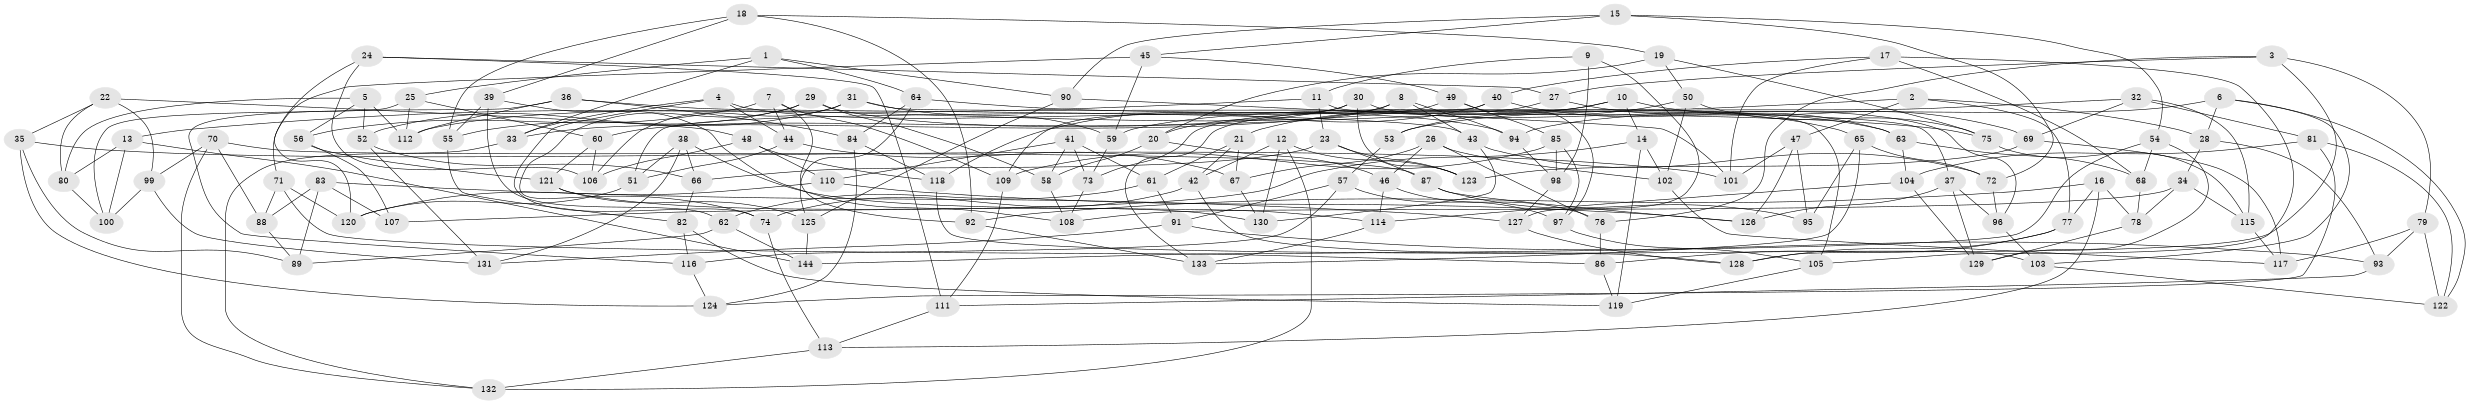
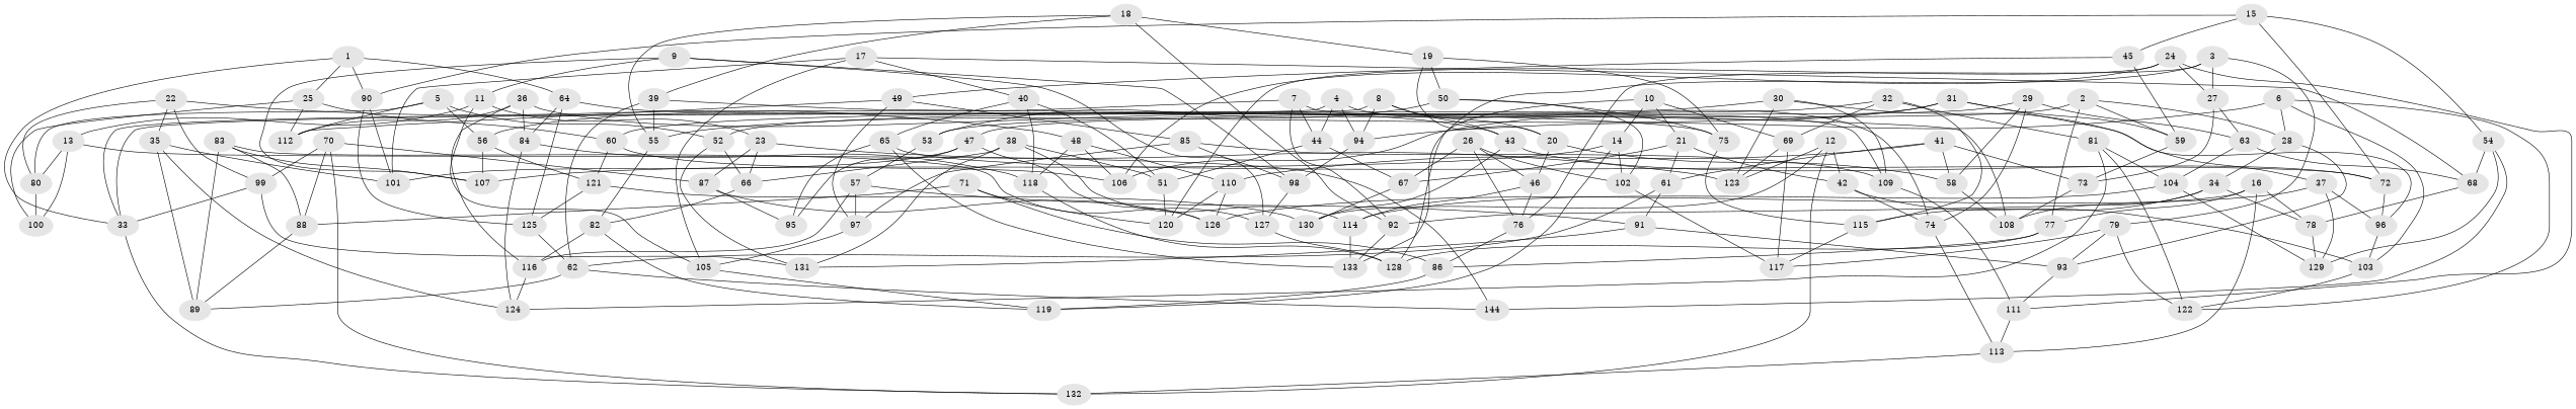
  graph {
    node [color=gray90 style=filled]
    1
    25
    33
    64
    90
    112
    100
    60
    132
    75
    84
    125
    101
    2
    28
    47
    59
    77
    34
    93
    126
    95
    73
    128
    86
    3
    27
    76
    79
    63
    122
    117
    4
    44
    74
    94
    67
    51
    113
    98
    5
    52
    56
    80
    66
    131
    107
    121
    6
    103
    7
    92
    109
    133
    111
    8
    20
    43
    46
    58
    130
    72
    9
    11
    127
    13
    23
    105
    10
    14
    21
    69
    102
    119
    42
    61
    123
    n78 [label=144]
    87
    12
    15
    45
    54
    49
    71
    68
    129
    96
    16
    78
    17
    40
    65
    118
    18
    19
    39
    55
    50
    108
    62
    82
    53
    115
    114
    91
    22
    35
    48
    99
    89
    124
    106
    110
    24
    120
    26
    104
    29
    30
    31
    37
    32
    81
    57
    36
    116
    38
    41
    85
    97
    88
    70
    83
    1 -- 25
    1 -- 33
    1 -- 64
    1 -- 90
    25 -- 112
    25 -- 100
    25 -- 60
    33 -- 132
    64 -- 75
    64 -- 84
    64 -- 125
    90 -- 125
    90 -- 101
    60 -- 121
    60 -- 106
    75 -- 115
    84 -- 118
    84 -- 124
-   125 -- n78
+   125 -- 62
    2 -- 28
    2 -- 47
    2 -- 59
    2 -- 77
    28 -- 34
    28 -- 93
    47 -- 101
    47 -- 126
    47 -- 95
    59 -- 73
    77 -- 128
    77 -- 86
    34 -- 78
    34 -- 108
    34 -- 115
    93 -- 111
    73 -- 108
    86 -- 119
    3 -- 128
    3 -- 27
    3 -- 76
    3 -- 79
    27 -- 73
    27 -- 63
    76 -- 86
    79 -- 93
    79 -- 122
    79 -- 117
    63 -- 68
    63 -- 104
    4 -- 33
    4 -- 44
    4 -- 74
    4 -- 94
    44 -- 67
    44 -- 51
    74 -- 113
    94 -- 98
    67 -- 130
    51 -- 120
    113 -- 132
    98 -- 127
    5 -- 112
    5 -- 52
    5 -- 56
    5 -- 80
    52 -- 66
    52 -- 131
    56 -- 107
    56 -- 121
    80 -- 100
    66 -- 82
    121 -- 125
    121 -- 130
    6 -- 28
    6 -- 122
    6 -- 94
    6 -- 103
    103 -- 122
    7 -- 44
    7 -- 56
    7 -- 92
    7 -- 109
    92 -- 133
    109 -- 111
    111 -- 113
    8 -- 33
    8 -- 94
    8 -- 20
    8 -- 43
    20 -- 46
    20 -- 58
    43 -- 130
    43 -- 72
    46 -- 76
    46 -- 114
    58 -- 108
    72 -- 96
    9 -- 98
+   9 -- 107
    9 -- 11
    9 -- 127
    11 -- 13
    11 -- 23
    11 -- 105
    127 -- 128
    13 -- 100
    13 -- 80
    13 -- n78
    23 -- 66
    23 -- 123
    23 -- 87
    105 -- 119
    10 -- 133
    10 -- 14
    10 -- 21
    10 -- 69
    14 -- 107
    14 -- 102
    14 -- 119
    21 -- 67
    21 -- 42
    21 -- 61
    69 -- 117
    69 -- 123
    102 -- 117
    42 -- 74
    42 -- 103
    61 -- 62
    61 -- 91
    87 -- 126
    87 -- 95
    12 -- 132
    12 -- 130
    12 -- 42
    12 -- 123
    15 -- 90
    15 -- 72
    15 -- 45
    15 -- 54
    45 -- 59
    45 -- 49
-   45 -- 71
    54 -- n78
    54 -- 68
    54 -- 129
    49 -- 112
    49 -- 85
    49 -- 97
    71 -- 86
    71 -- 120
    71 -- 88
    68 -- 78
    96 -- 103
    16 -- 77
    16 -- 113
    16 -- 92
    16 -- 78
    78 -- 129
    17 -- 101
    17 -- 105
    17 -- 68
    17 -- 40
    40 -- 51
    40 -- 65
    40 -- 118
    65 -- 95
    65 -- 133
    65 -- 72
    118 -- 128
    18 -- 92
    18 -- 19
    18 -- 39
    18 -- 55
    19 -- 75
    19 -- 20
    19 -- 50
    39 -- 55
    39 -- 108
    39 -- 62
    55 -- 82
    50 -- 75
    50 -- 102
    50 -- 53
    62 -- n78
    62 -- 89
    82 -- 119
    82 -- 116
    53 -- 57
    115 -- 117
    114 -- 133
    91 -- 93
    91 -- 131
    22 -- 80
    22 -- 35
    22 -- 48
    22 -- 99
    35 -- 101
    35 -- 89
    35 -- 124
    48 -- 118
    48 -- 106
    48 -- 110
-   99 -- 100
+   99 -- 33
    99 -- 131
    110 -- 126
    110 -- 120
    24 -- 27
    24 -- 111
    24 -- 106
    24 -- 120
    26 -- 76
    26 -- 67
    26 -- 46
    26 -- 102
    104 -- 129
    104 -- 114
    29 -- 63
    29 -- 74
    29 -- 52
    29 -- 58
    30 -- 60
    30 -- 109
    30 -- 123
    30 -- 96
    31 -- 59
    31 -- 55
    31 -- 106
    31 -- 37
    37 -- 126
    37 -- 129
    37 -- 96
    32 -- 69
    32 -- 53
    32 -- 115
    32 -- 81
    81 -- 122
    81 -- 124
    81 -- 104
    57 -- 91
    57 -- 116
    57 -- 97
    36 -- 112
    36 -- 84
    36 -- 43
    36 -- 116
    116 -- 124
    38 -- 51
    38 -- 66
    38 -- 131
    38 -- 114
    41 -- 73
    41 -- 58
    41 -- 61
    41 -- 110
    85 -- 98
    85 -- 109
    85 -- 97
    97 -- 105
    88 -- 89
    70 -- 132
    70 -- 87
    70 -- 99
    70 -- 88
    83 -- 107
    83 -- 127
    83 -- 89
    83 -- 88
  }
